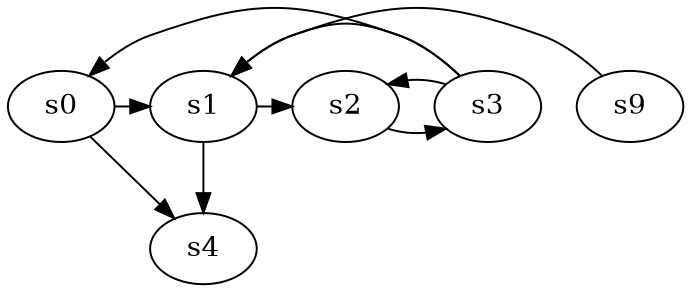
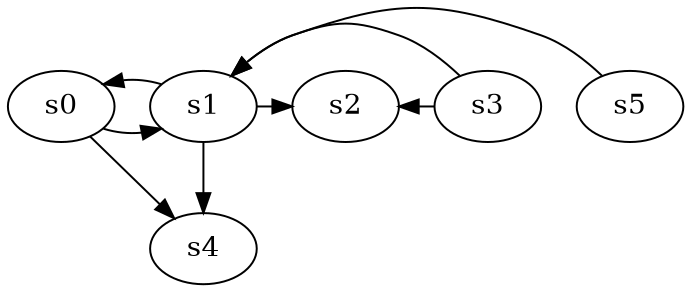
  digraph {
    node [player=0]
    s0 [player=1]
    s1
    s4
    s2
    s3
-   s5 [player=1 label=s9]
+   s5 [player=1]
    s0 -> s1 [constraint="time == 3 || time == 6 || time == 10 || time == 18 || time == 22"]
    s0 -> s4 [constraint="time % 5 == 3 || time % 3 == 1"]
-   s3 -> s0 [constraint="time % 5 == 3 || time % 5 == 3"]
+   s1 -> s0 [constraint="time % 5 == 3 || time % 5 == 3"]
    s1 -> s4
    s1 -> s2 [constraint="time % 3 == 0 && time % 5 == 4"]
-   s2 -> s3 [constraint="time % 7 == 0"]
    s3 -> s1 [constraint="time % 5 == 1 || time % 2 == 0"]
    s3 -> s2 [constraint="time % 5 == 1"]
    s5 -> s1 [constraint="time == 13"]
  }
